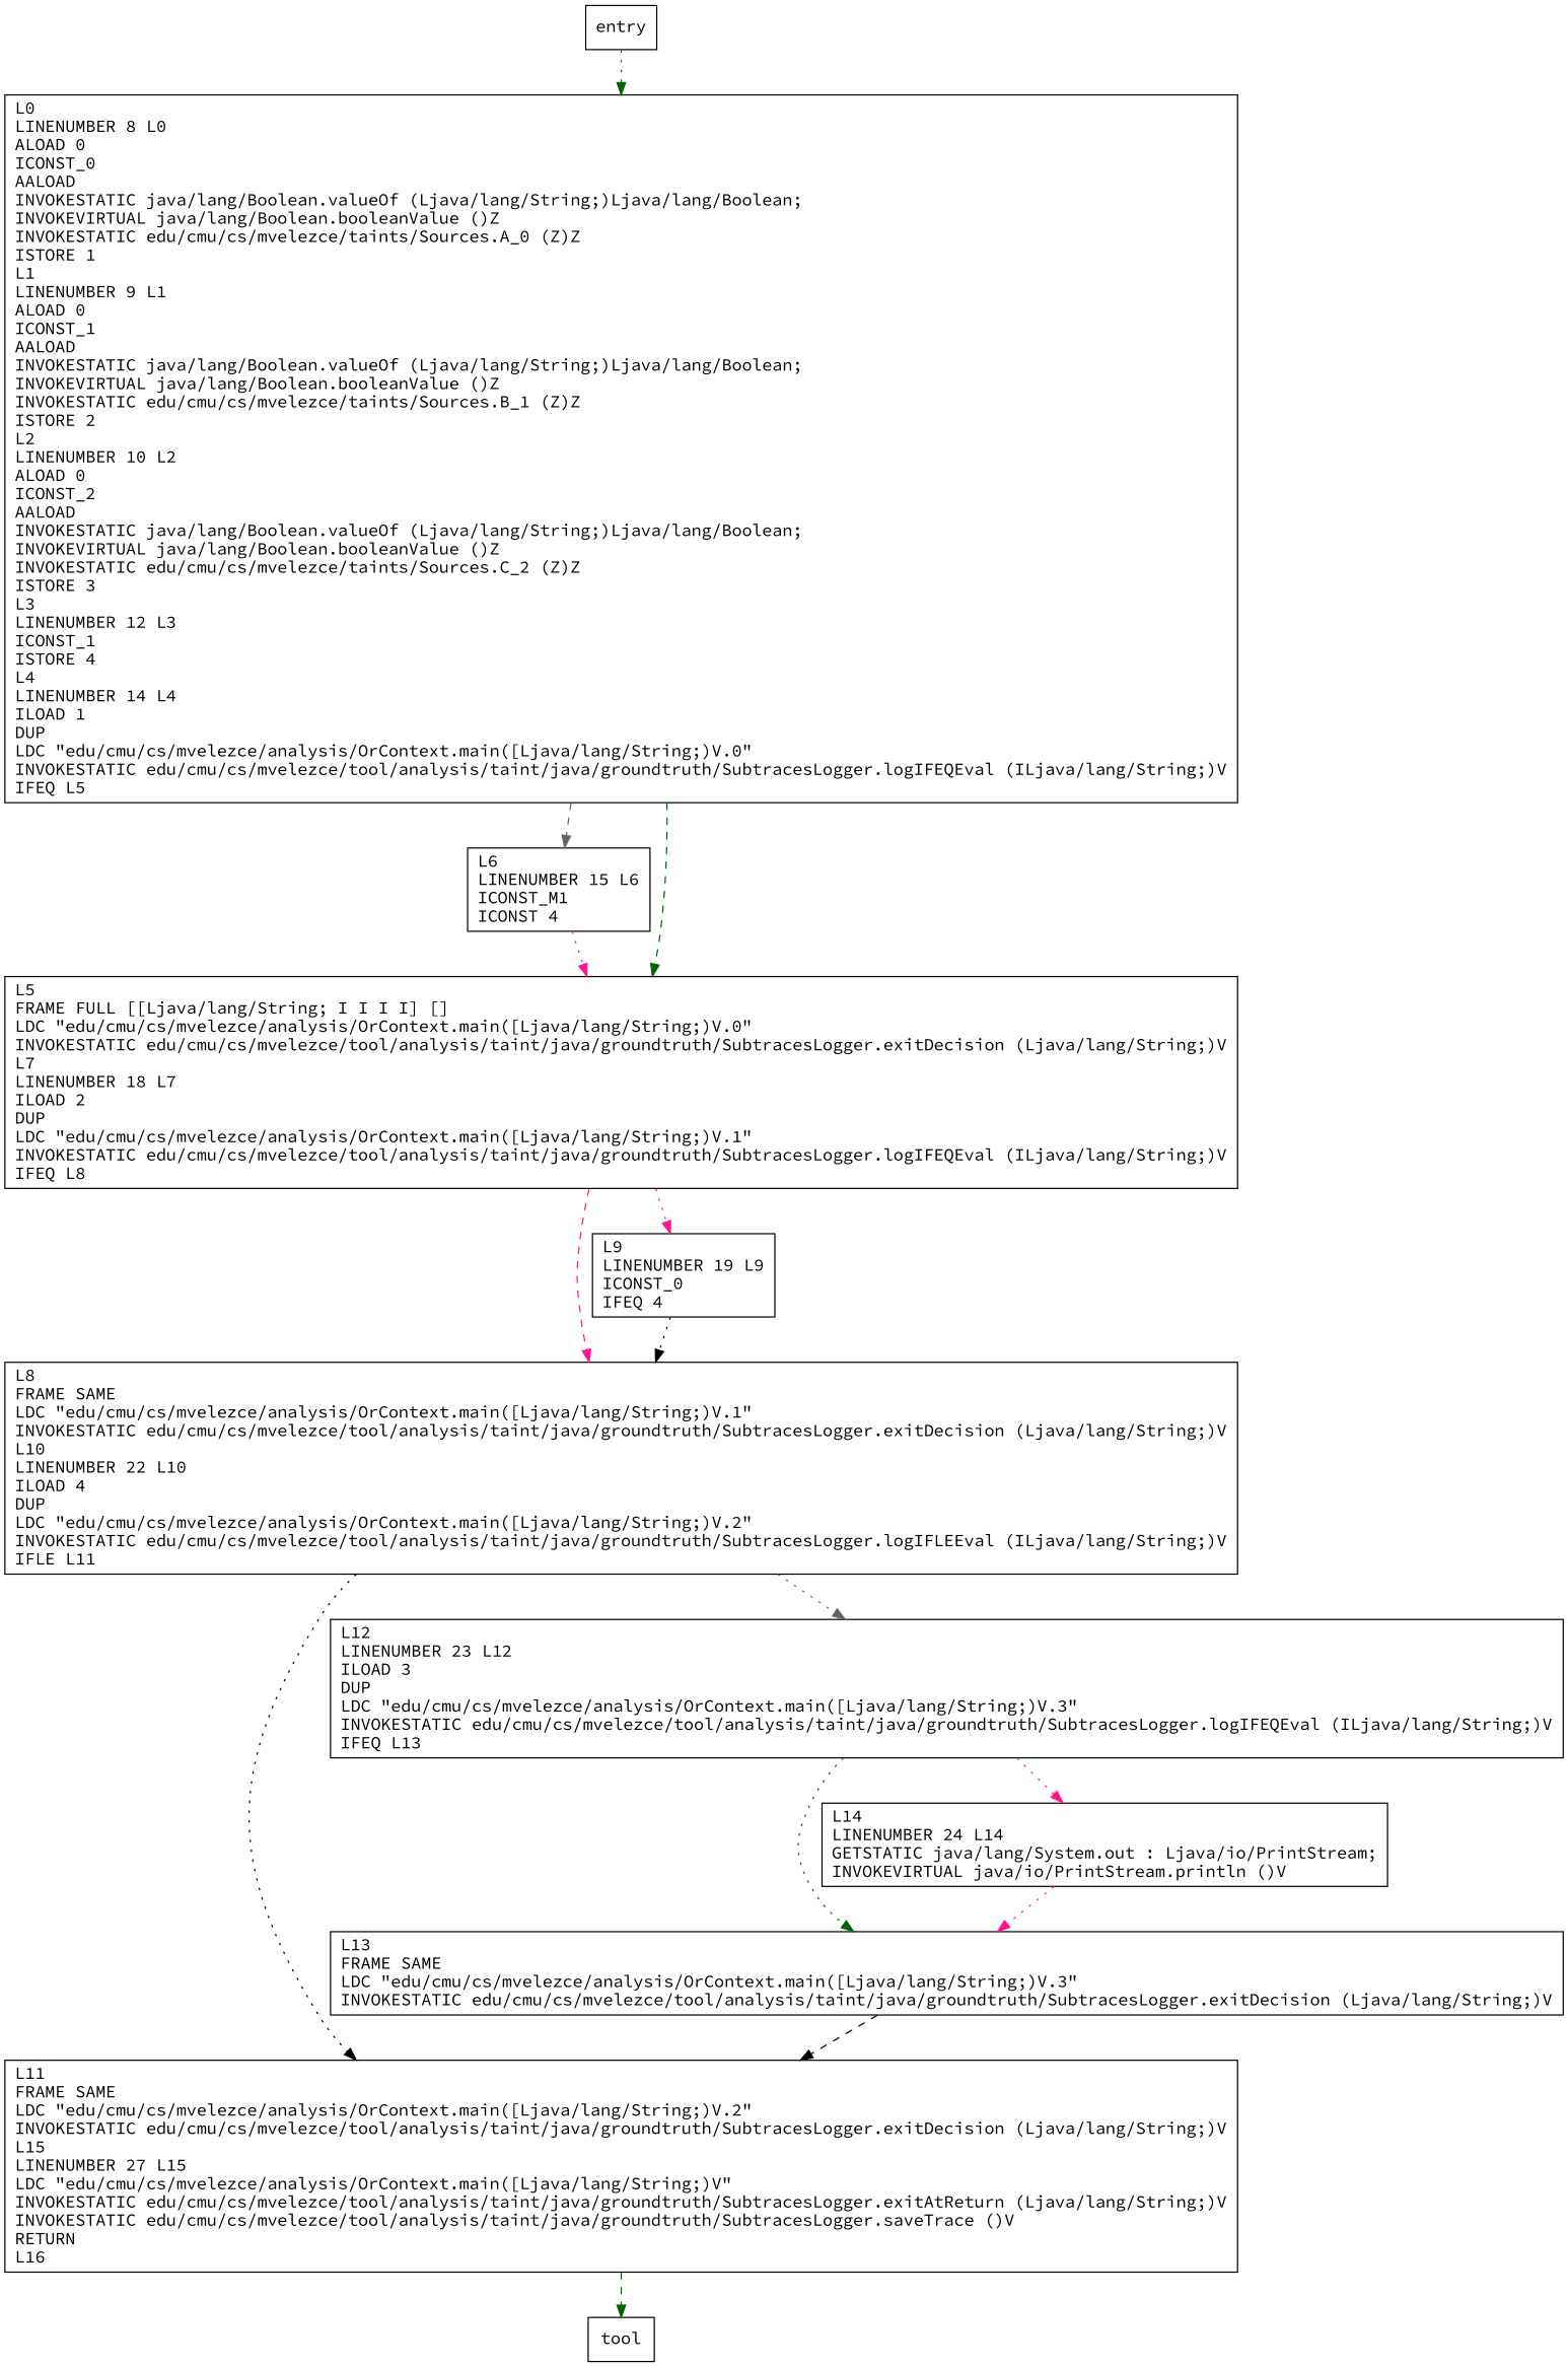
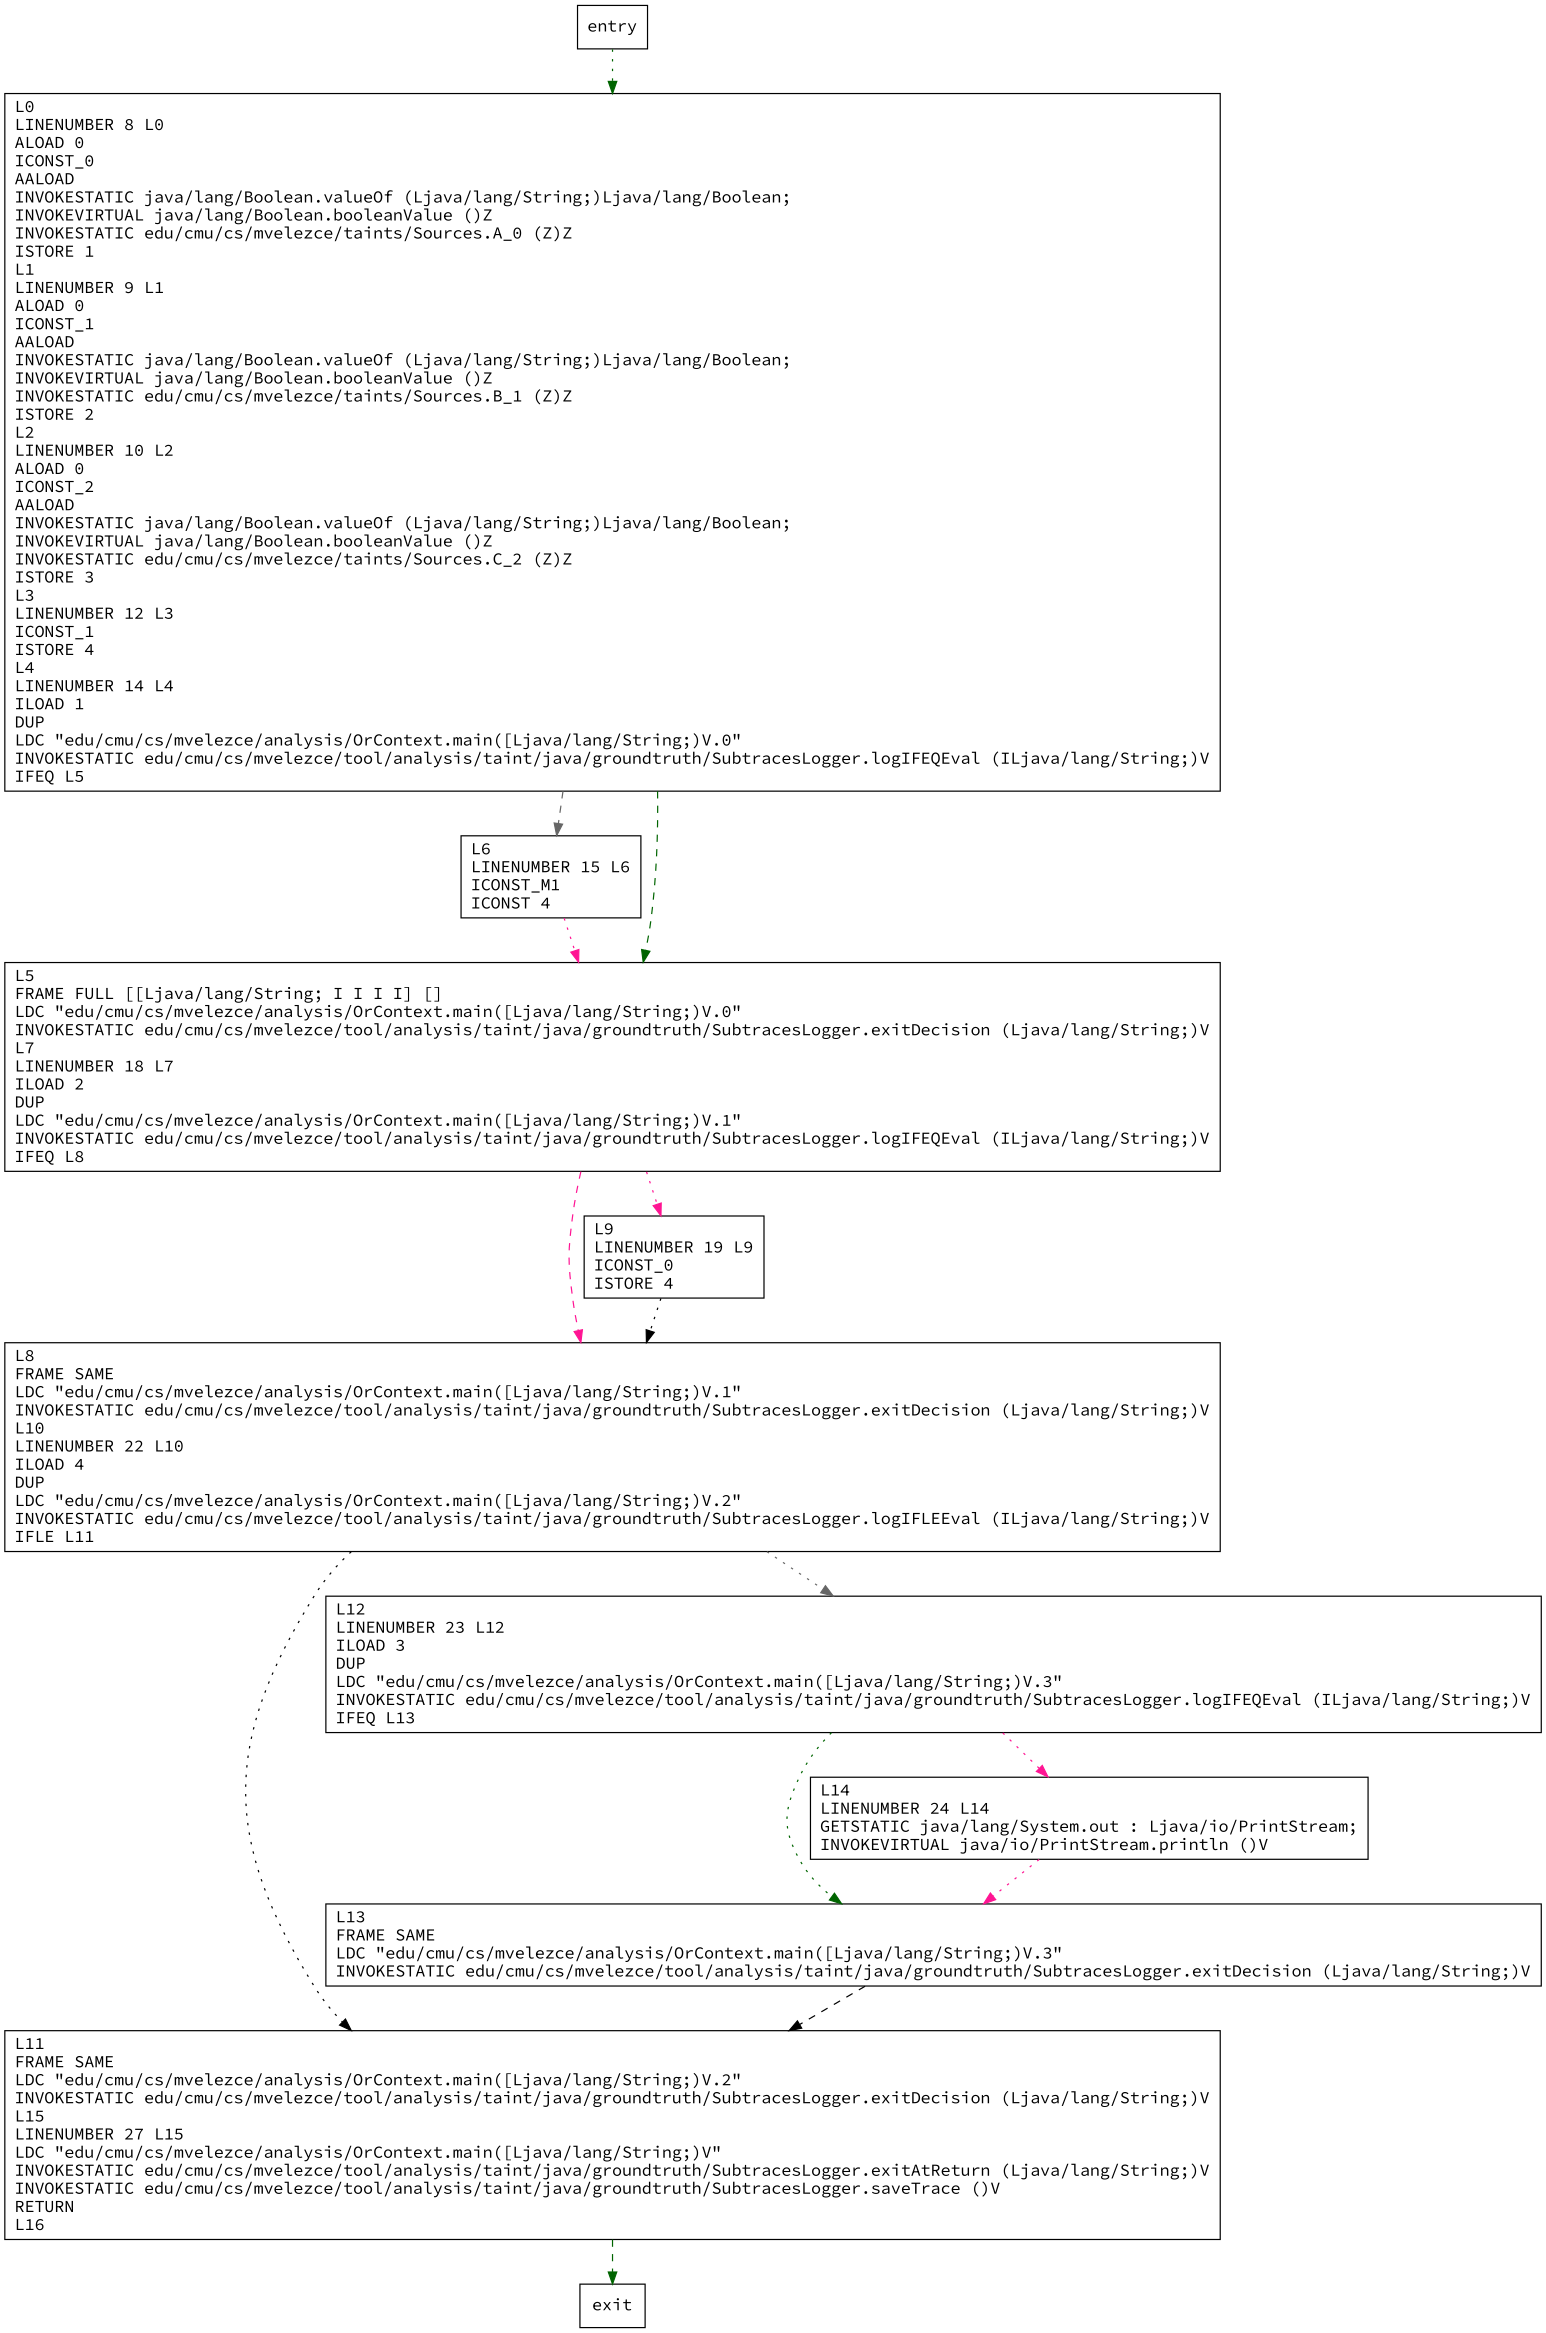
  digraph {
    fontname="Source Code Pro"
    node [fontname="Source Code Pro" shape=record]
    edge [color=deeppink fontname="Source Code Pro" style=dotted]
    n1 [label="L13\lFRAME SAME\lLDC \"edu/cmu/cs/mvelezce/analysis/OrContext.main([Ljava/lang/String;)V.3\"\lINVOKESTATIC edu/cmu/cs/mvelezce/tool/analysis/taint/java/groundtruth/SubtracesLogger.exitDecision (Ljava/lang/String;)V\l"]
    n2 [label="L11\lFRAME SAME\lLDC \"edu/cmu/cs/mvelezce/analysis/OrContext.main([Ljava/lang/String;)V.2\"\lINVOKESTATIC edu/cmu/cs/mvelezce/tool/analysis/taint/java/groundtruth/SubtracesLogger.exitDecision (Ljava/lang/String;)V\lL15\lLINENUMBER 27 L15\lLDC \"edu/cmu/cs/mvelezce/analysis/OrContext.main([Ljava/lang/String;)V\"\lINVOKESTATIC edu/cmu/cs/mvelezce/tool/analysis/taint/java/groundtruth/SubtracesLogger.exitAtReturn (Ljava/lang/String;)V\lINVOKESTATIC edu/cmu/cs/mvelezce/tool/analysis/taint/java/groundtruth/SubtracesLogger.saveTrace ()V\lRETURN\lL16\l"]
-   exit [label=tool]
+   exit
    n4 [label="L8\lFRAME SAME\lLDC \"edu/cmu/cs/mvelezce/analysis/OrContext.main([Ljava/lang/String;)V.1\"\lINVOKESTATIC edu/cmu/cs/mvelezce/tool/analysis/taint/java/groundtruth/SubtracesLogger.exitDecision (Ljava/lang/String;)V\lL10\lLINENUMBER 22 L10\lILOAD 4\lDUP\lLDC \"edu/cmu/cs/mvelezce/analysis/OrContext.main([Ljava/lang/String;)V.2\"\lINVOKESTATIC edu/cmu/cs/mvelezce/tool/analysis/taint/java/groundtruth/SubtracesLogger.logIFLEEval (ILjava/lang/String;)V\lIFLE L11\l"]
    n5 [label="L12\lLINENUMBER 23 L12\lILOAD 3\lDUP\lLDC \"edu/cmu/cs/mvelezce/analysis/OrContext.main([Ljava/lang/String;)V.3\"\lINVOKESTATIC edu/cmu/cs/mvelezce/tool/analysis/taint/java/groundtruth/SubtracesLogger.logIFEQEval (ILjava/lang/String;)V\lIFEQ L13\l"]
    n6 [label="L14\lLINENUMBER 24 L14\lGETSTATIC java/lang/System.out : Ljava/io/PrintStream;\lINVOKEVIRTUAL java/io/PrintStream.println ()V\l"]
    n7 [label="L0\lLINENUMBER 8 L0\lALOAD 0\lICONST_0\lAALOAD\lINVOKESTATIC java/lang/Boolean.valueOf (Ljava/lang/String;)Ljava/lang/Boolean;\lINVOKEVIRTUAL java/lang/Boolean.booleanValue ()Z\lINVOKESTATIC edu/cmu/cs/mvelezce/taints/Sources.A_0 (Z)Z\lISTORE 1\lL1\lLINENUMBER 9 L1\lALOAD 0\lICONST_1\lAALOAD\lINVOKESTATIC java/lang/Boolean.valueOf (Ljava/lang/String;)Ljava/lang/Boolean;\lINVOKEVIRTUAL java/lang/Boolean.booleanValue ()Z\lINVOKESTATIC edu/cmu/cs/mvelezce/taints/Sources.B_1 (Z)Z\lISTORE 2\lL2\lLINENUMBER 10 L2\lALOAD 0\lICONST_2\lAALOAD\lINVOKESTATIC java/lang/Boolean.valueOf (Ljava/lang/String;)Ljava/lang/Boolean;\lINVOKEVIRTUAL java/lang/Boolean.booleanValue ()Z\lINVOKESTATIC edu/cmu/cs/mvelezce/taints/Sources.C_2 (Z)Z\lISTORE 3\lL3\lLINENUMBER 12 L3\lICONST_1\lISTORE 4\lL4\lLINENUMBER 14 L4\lILOAD 1\lDUP\lLDC \"edu/cmu/cs/mvelezce/analysis/OrContext.main([Ljava/lang/String;)V.0\"\lINVOKESTATIC edu/cmu/cs/mvelezce/tool/analysis/taint/java/groundtruth/SubtracesLogger.logIFEQEval (ILjava/lang/String;)V\lIFEQ L5\l"]
    n8 [label="L6\lLINENUMBER 15 L6\lICONST_M1\lICONST 4\l"]
    n9 [label="L5\lFRAME FULL [[Ljava/lang/String; I I I I] []\lLDC \"edu/cmu/cs/mvelezce/analysis/OrContext.main([Ljava/lang/String;)V.0\"\lINVOKESTATIC edu/cmu/cs/mvelezce/tool/analysis/taint/java/groundtruth/SubtracesLogger.exitDecision (Ljava/lang/String;)V\lL7\lLINENUMBER 18 L7\lILOAD 2\lDUP\lLDC \"edu/cmu/cs/mvelezce/analysis/OrContext.main([Ljava/lang/String;)V.1\"\lINVOKESTATIC edu/cmu/cs/mvelezce/tool/analysis/taint/java/groundtruth/SubtracesLogger.logIFEQEval (ILjava/lang/String;)V\lIFEQ L8\l"]
-   n10 [label="L9\lLINENUMBER 19 L9\lICONST_0\lIFEQ 4\l"]
+   n10 [label="L9\lLINENUMBER 19 L9\lICONST_0\lISTORE 4\l"]
    entry
    n1 -> n2 [color=black style=dashed]
    n2 -> exit [color=darkgreen style=dashed]
    n4 -> n2 [color=black]
    n4 -> n5 [color=gray40]
    n5 -> n1 [color=darkgreen]
    n5 -> n6
    n6 -> n1
    n7 -> n8 [color=gray40 style=dashed]
    n7 -> n9 [color=darkgreen style=dashed]
    n8 -> n9
    n9 -> n4 [style=dashed]
    n9 -> n10
    n10 -> n4 [color=black]
    entry -> n7 [color=darkgreen]
  }
